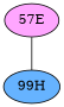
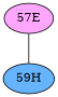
  graph {
    node [style=radial]
    "57E" [fillcolor="#FFA6FF"]
-   "59H" [fillcolor="#66B3FF" label="99H"]
+   "59H" [fillcolor="#66B3FF"]
    "57E" -- "59H" [penwidth=1]
  }
